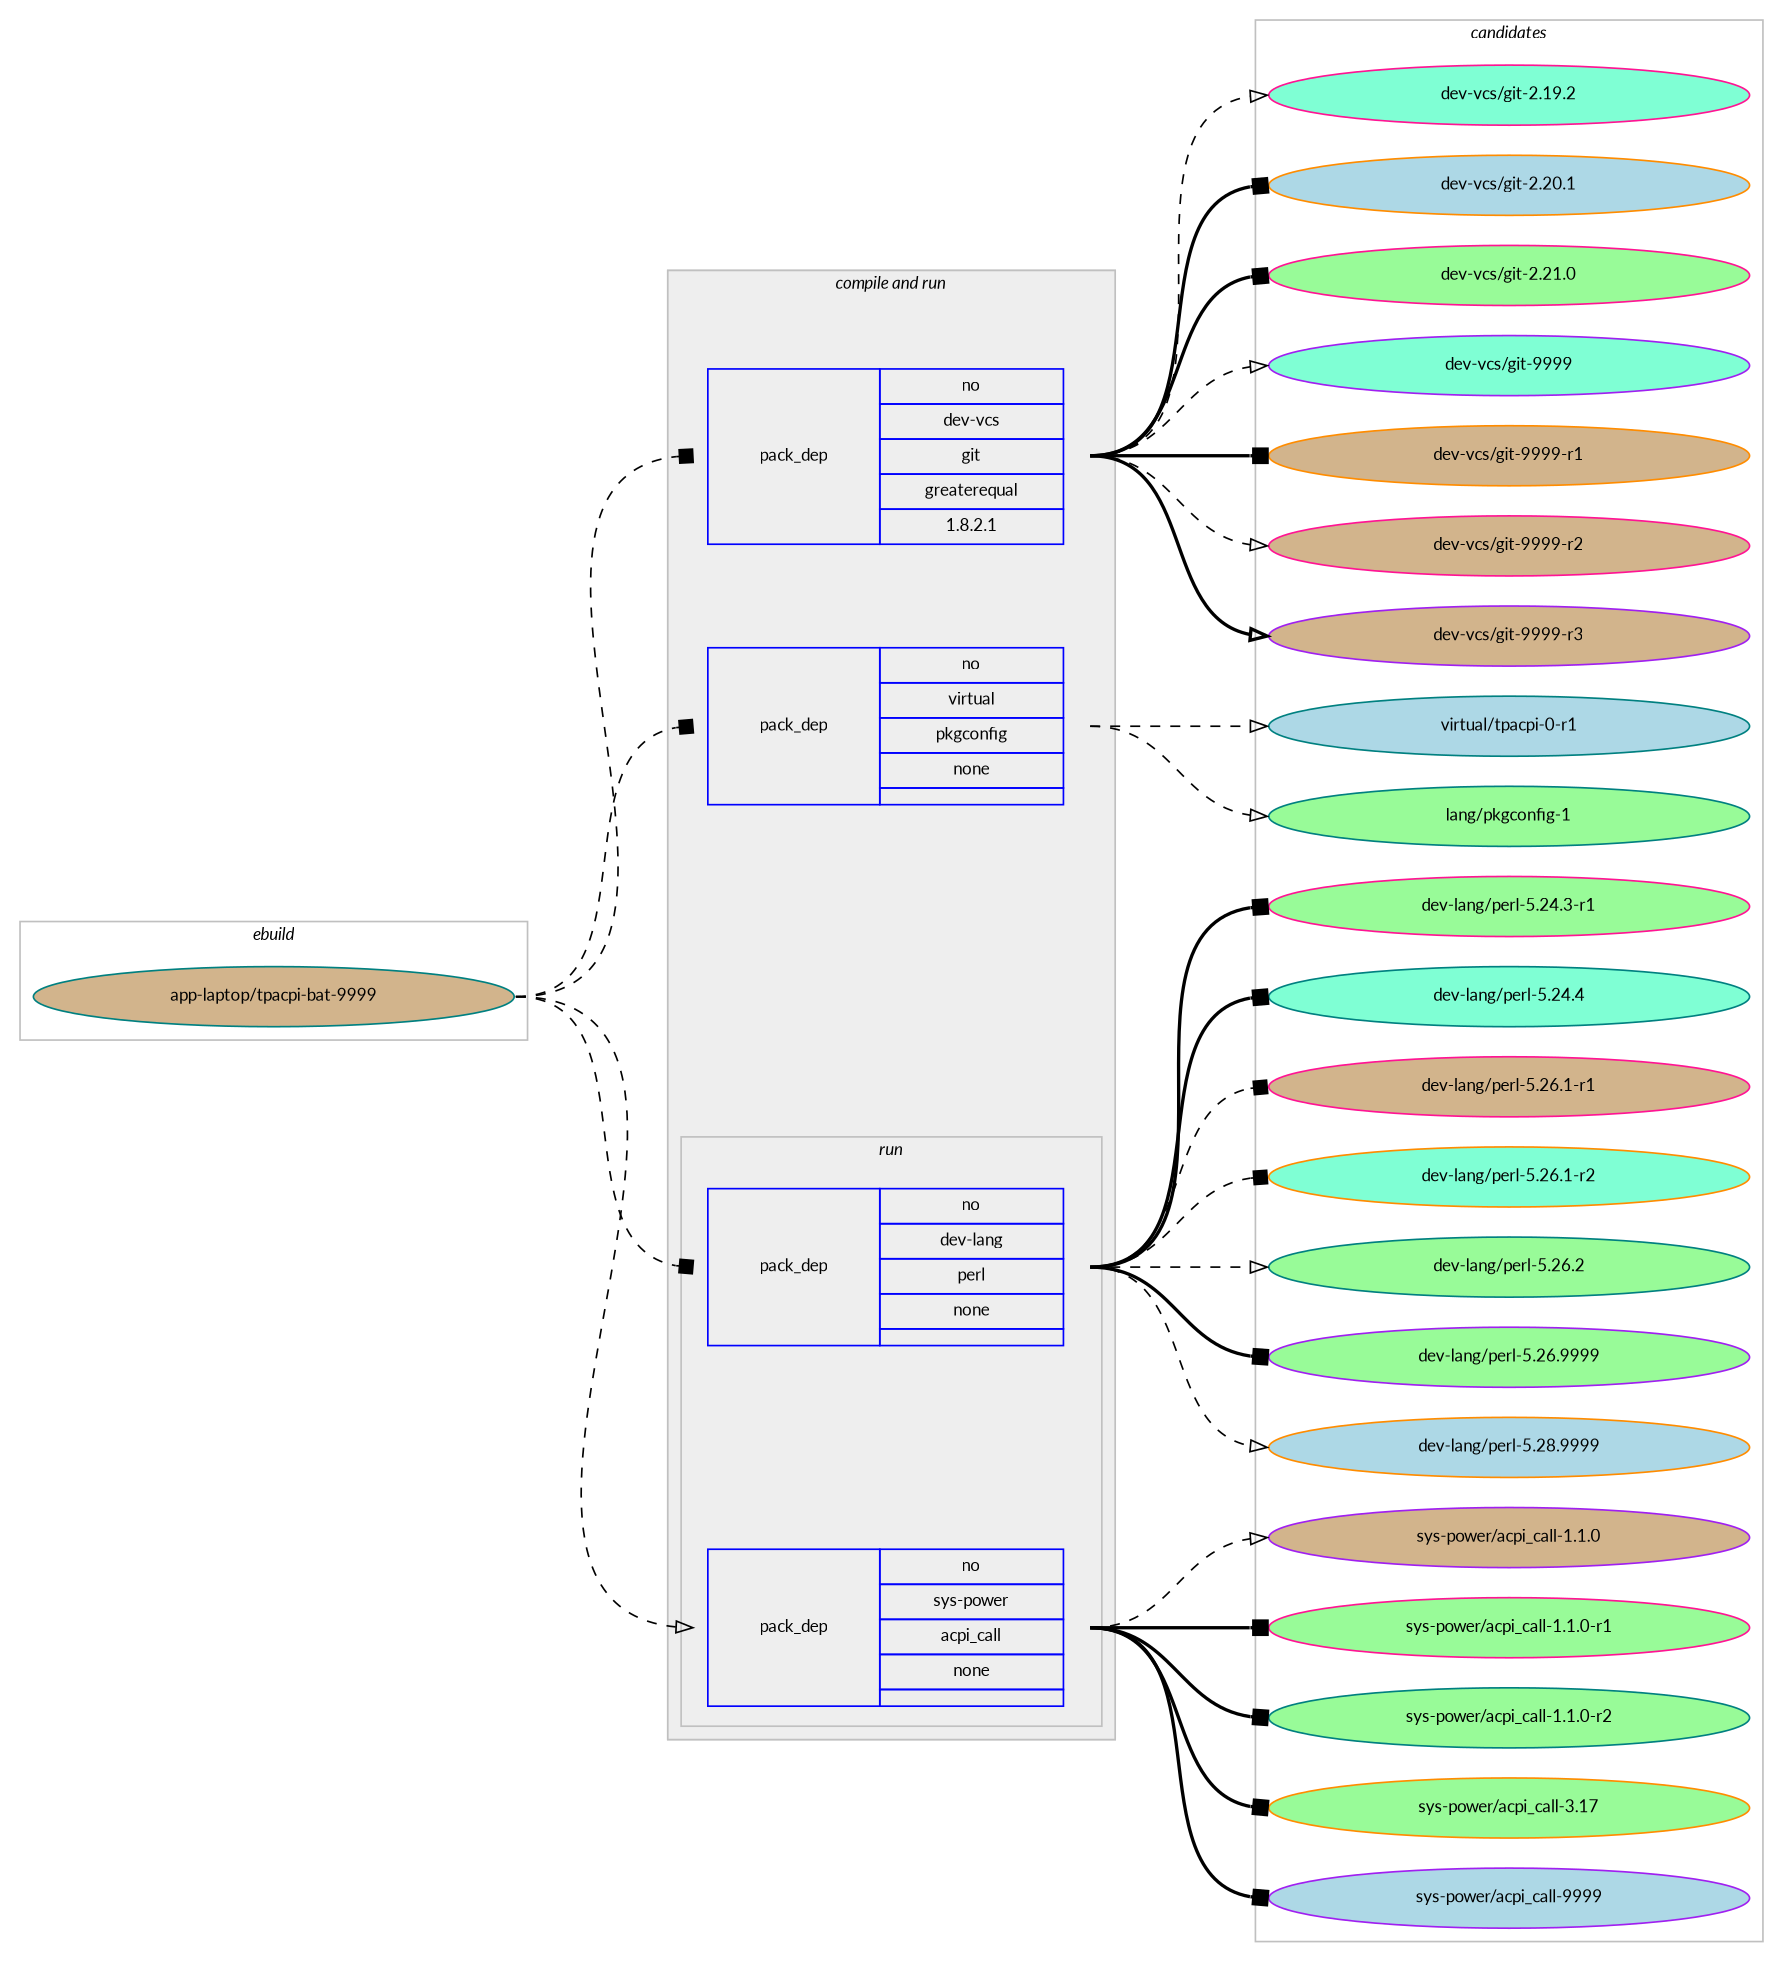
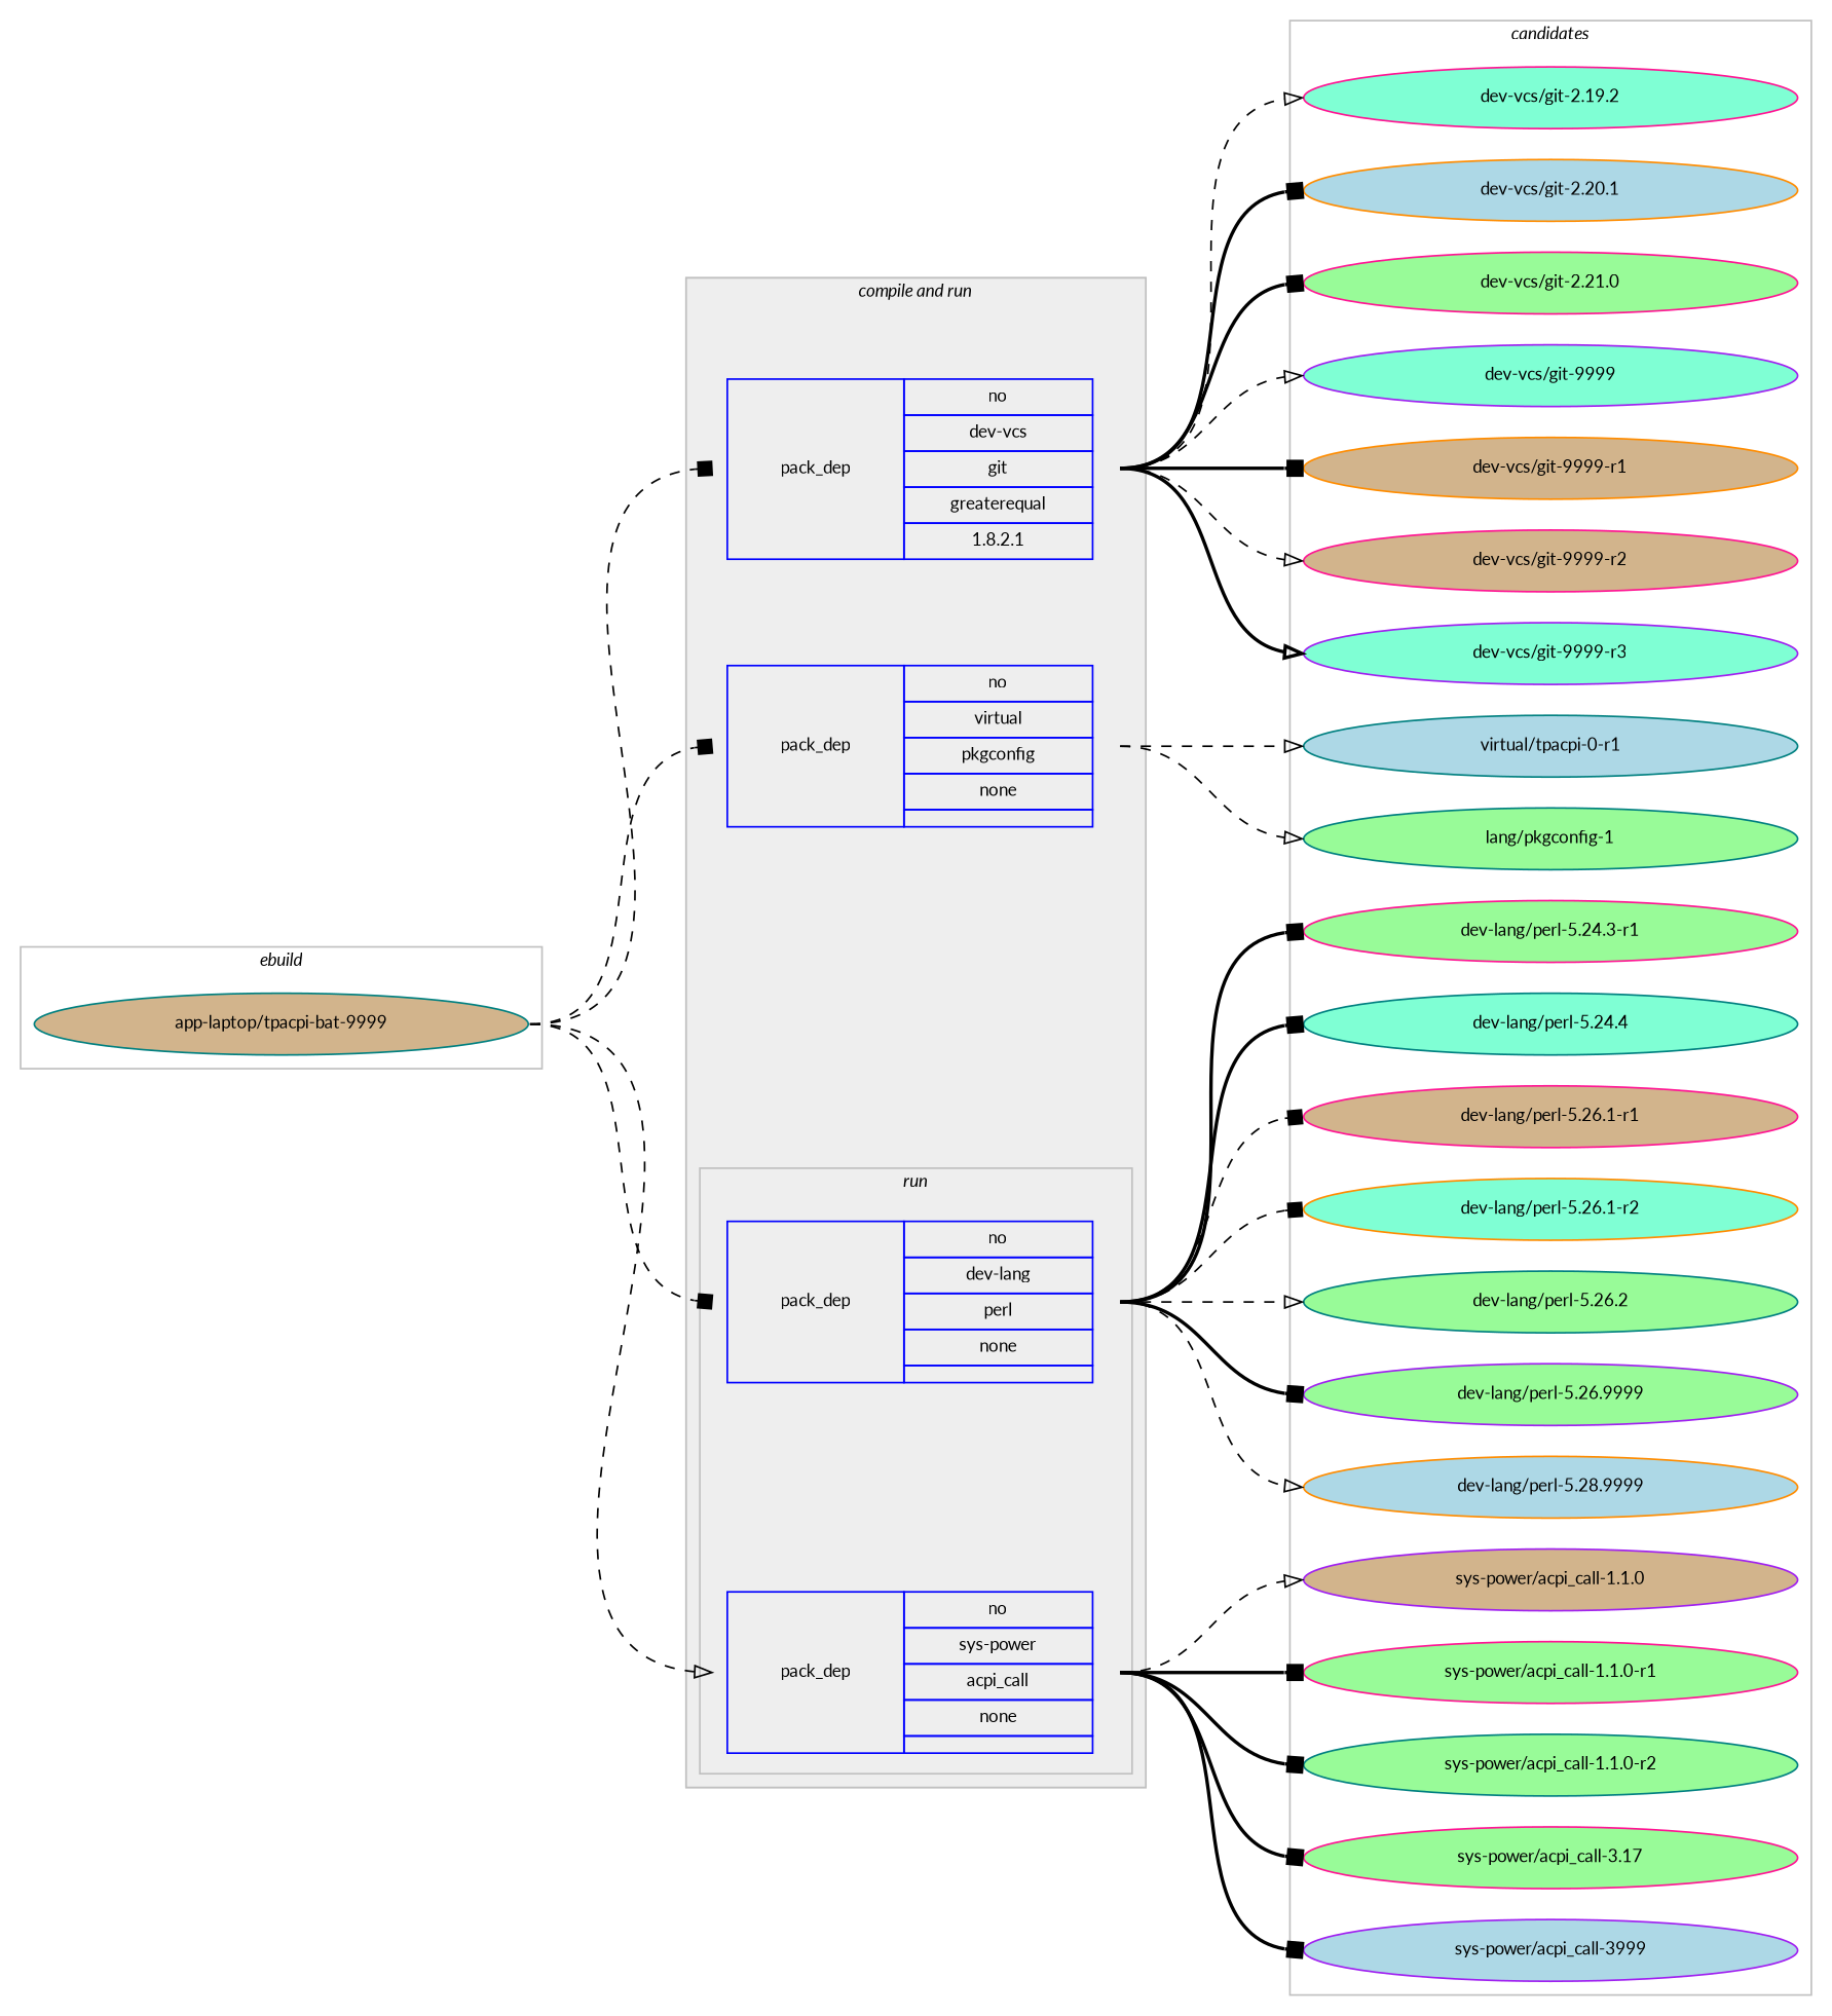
  digraph {
    compound=true
    concentrate=true
    fontname=Lato
    fontsize=10
    newrank=true
    rankdir=LR
    ranksep=1.5
    node [color=deeppink fillcolor=palegreen fontname=Lato fontsize=10 style=filled]
    edge [arrowhead=box fontname=Lato headport=w style=dashed tailport=e weight=100]
    n1 [color=teal fillcolor=tan label="app-laptop/tpacpi-bat-9999" width=4]
    n2 [color=blue label=<<TABLE BORDER="0" CELLBORDER="1" CELLSPACING="0" CELLPADDING="4" WIDTH="220"><TR><TD ROWSPAN="6" CELLPADDING="30">pack_dep</TD></TR><TR><TD WIDTH="110">no</TD></TR><TR><TD>dev-vcs</TD></TR><TR><TD>git</TD></TR><TR><TD>greaterequal</TD></TR><TR><TD>1.8.2.1</TD></TR></TABLE>> shape=none fillcolor="" style=""]
    n3 [color=blue label=<<TABLE BORDER="0" CELLBORDER="1" CELLSPACING="0" CELLPADDING="4" WIDTH="220"><TR><TD ROWSPAN="6" CELLPADDING="30">pack_dep</TD></TR><TR><TD WIDTH="110">no</TD></TR><TR><TD>virtual</TD></TR><TR><TD>pkgconfig</TD></TR><TR><TD>none</TD></TR><TR><TD></TD></TR></TABLE>> shape=none fillcolor="" style=""]
    n4 [color=blue label=<<TABLE BORDER="0" CELLBORDER="1" CELLSPACING="0" CELLPADDING="4" WIDTH="220"><TR><TD ROWSPAN="6" CELLPADDING="30">pack_dep</TD></TR><TR><TD WIDTH="110">no</TD></TR><TR><TD>dev-lang</TD></TR><TR><TD>perl</TD></TR><TR><TD>none</TD></TR><TR><TD></TD></TR></TABLE>> shape=none fillcolor="" style=""]
    n5 [color=blue label=<<TABLE BORDER="0" CELLBORDER="1" CELLSPACING="0" CELLPADDING="4" WIDTH="220"><TR><TD ROWSPAN="6" CELLPADDING="30">pack_dep</TD></TR><TR><TD WIDTH="110">no</TD></TR><TR><TD>sys-power</TD></TR><TR><TD>acpi_call</TD></TR><TR><TD>none</TD></TR><TR><TD></TD></TR></TABLE>> shape=none fillcolor="" style=""]
    n6 [fillcolor=aquamarine label="dev-vcs/git-2.19.2" width=4]
    n7 [color=darkorange fillcolor=lightblue label="dev-vcs/git-2.20.1" width=4]
    n8 [label="dev-vcs/git-2.21.0" width=4]
    n9 [color=purple fillcolor=aquamarine label="dev-vcs/git-9999" width=4]
    n10 [color=darkorange fillcolor=tan label="dev-vcs/git-9999-r1" width=4]
    n11 [fillcolor=tan label="dev-vcs/git-9999-r2" width=4]
-   n12 [color=purple fillcolor=tan label="dev-vcs/git-9999-r3" width=4]
+   n12 [color=purple fillcolor=aquamarine label="dev-vcs/git-9999-r3" width=4]
    n13 [color=teal fillcolor=lightblue label="virtual/tpacpi-0-r1" width=4]
    n14 [color=teal label="lang/pkgconfig-1" width=4]
    n15 [label="dev-lang/perl-5.24.3-r1" width=4]
    n16 [color=teal fillcolor=aquamarine label="dev-lang/perl-5.24.4" width=4]
    n17 [fillcolor=tan label="dev-lang/perl-5.26.1-r1" width=4]
    n18 [color=darkorange fillcolor=aquamarine label="dev-lang/perl-5.26.1-r2" width=4]
    n19 [color=teal label="dev-lang/perl-5.26.2" width=4]
    n20 [color=purple label="dev-lang/perl-5.26.9999" width=4]
    n21 [color=darkorange fillcolor=lightblue label="dev-lang/perl-5.28.9999" width=4]
    n22 [color=purple fillcolor=tan label="sys-power/acpi_call-1.1.0" width=4]
    n23 [label="sys-power/acpi_call-1.1.0-r1" width=4]
    n24 [color=teal label="sys-power/acpi_call-1.1.0-r2" width=4]
-   n25 [color=darkorange label="sys-power/acpi_call-3.17" width=4]
-   n26 [color=purple fillcolor=lightblue label="sys-power/acpi_call-9999" width=4]
+   n25 [label="sys-power/acpi_call-3.17" width=4]
+   n26 [color=purple fillcolor=lightblue label="sys-power/acpi_call-3999" width=4]
    subgraph cluster_1 {
      color=gray
      label=<<i>ebuild</i>>
      rank=same
      n1
    }
    subgraph cluster_2 {
      color=gray
      label=<<i>dependencies</i>>
      subgraph cluster_3 {
        color=gray
        fillcolor="#eeeeee"
        label=<<i>compile</i>>
        style=filled
        subgraph sub_4 {
          color=gray
          fillcolor="#eeeeee"
          label=<<i>compile</i>>
          style=filled
          n2
        }
        subgraph sub_5 {
          color=gray
          fillcolor="#eeeeee"
          label=<<i>compile</i>>
          style=filled
          n3
        }
      }
      subgraph cluster_6 {
        color=gray
        fillcolor="#eeeeee"
        label=<<i>compile and run</i>>
        style=filled
      }
      subgraph cluster_7 {
        color=gray
        fillcolor="#eeeeee"
        label=<<i>run</i>>
        style=filled
        subgraph sub_8 {
          color=gray
          fillcolor="#eeeeee"
          label=<<i>run</i>>
          style=filled
          n4
        }
        subgraph sub_9 {
          color=gray
          fillcolor="#eeeeee"
          label=<<i>run</i>>
          style=filled
          n5
        }
      }
    }
    subgraph cluster_10 {
      color=gray
      label=<<i>candidates</i>>
      rank=same
      subgraph sub_11 {
        color=black
        label=<<i>candidates</i>>
        nodesep=1
        rank=same
        n6
        n7
        n8
        n9
        n10
        n11
        n12
      }
      subgraph sub_12 {
        color=black
        label=<<i>candidates</i>>
        nodesep=1
        rank=same
        n13
        n14
      }
      subgraph sub_13 {
        color=black
        label=<<i>candidates</i>>
        nodesep=1
        rank=same
        n15
        n16
        n17
        n18
        n19
        n20
        n21
      }
      subgraph sub_14 {
        color=black
        label=<<i>candidates</i>>
        nodesep=1
        rank=same
        n22
        n23
        n24
        n25
        n26
      }
    }
    n1 -> n2 [weight=20]
    n1 -> n3 [weight=20]
    n1 -> n4 [weight=20]
    n1 -> n5 [arrowhead=onormal weight=20]
    n2 -> n6 [arrowhead=onormal]
    n2 -> n7 [style=bold]
    n2 -> n8 [style=bold]
    n2 -> n9 [arrowhead=onormal]
    n2 -> n10 [style=bold]
    n2 -> n11 [arrowhead=onormal]
    n2 -> n12 [arrowhead=onormal style=bold]
    n3 -> n13 [arrowhead=onormal]
    n3 -> n14 [arrowhead=onormal]
    n4 -> n15 [style=bold]
    n4 -> n16 [style=bold]
    n4 -> n17
    n4 -> n18
    n4 -> n19 [arrowhead=onormal]
    n4 -> n20 [style=bold]
    n4 -> n21 [arrowhead=onormal]
    n5 -> n22 [arrowhead=onormal]
    n5 -> n23 [style=bold]
    n5 -> n24 [style=bold]
    n5 -> n25 [style=bold]
    n5 -> n26 [style=bold]
  }
